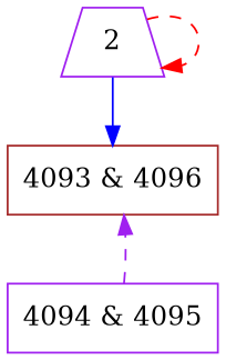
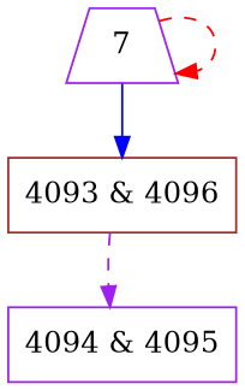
  digraph {
    node [color=purple shape=box]
    edge [style=dashed]
    n1 [color=brown label="4093 & 4096"]
    n2 [label="4094 & 4095"]
-   2 [shape=trapezium]
-   n2 -> n1 [color=purple]
+   2 [shape=trapezium label=7]
+   n1 -> n2 [color=purple]
    2 -> n1 [color=blue style=solid]
    2 -> 2 [color=red]
  }
